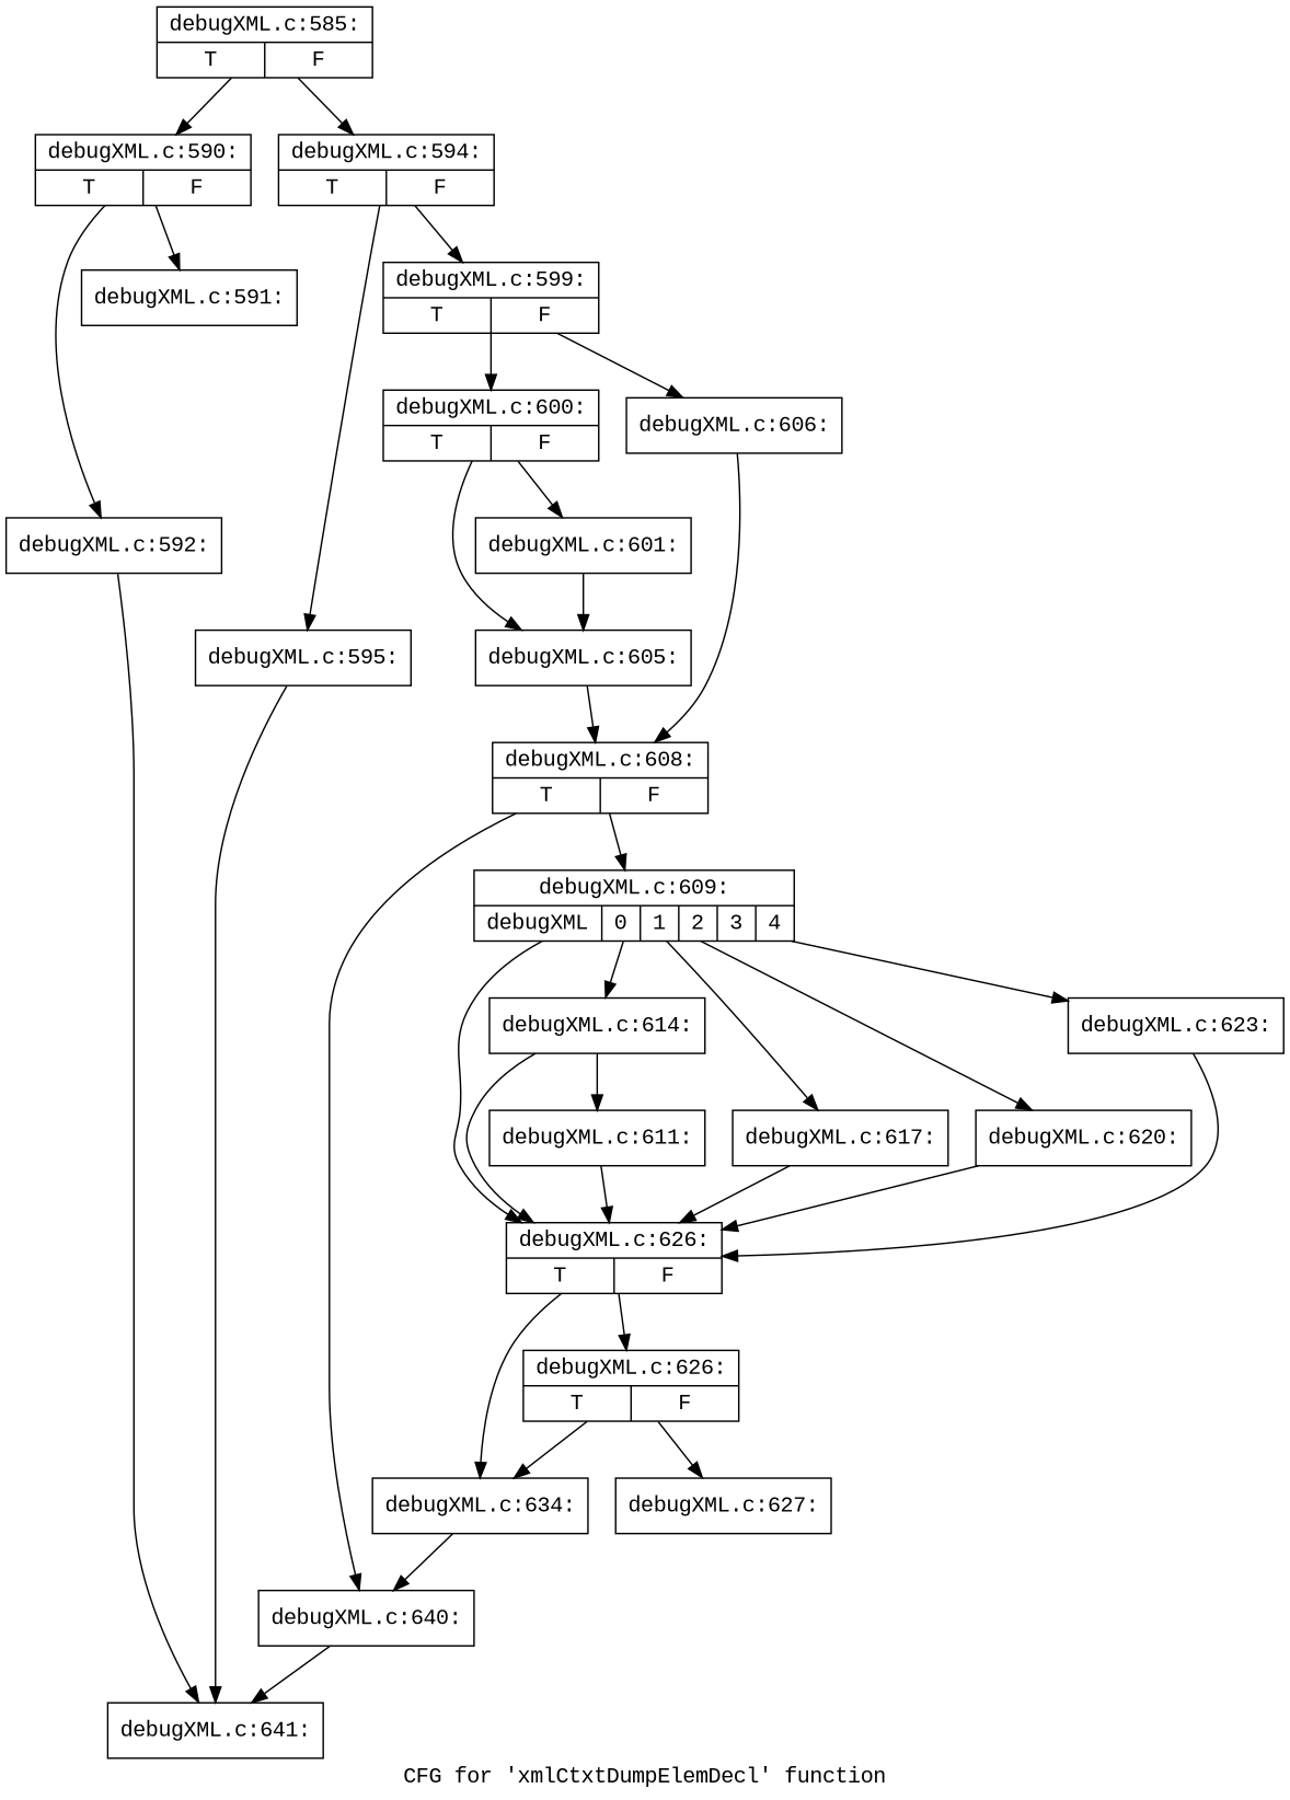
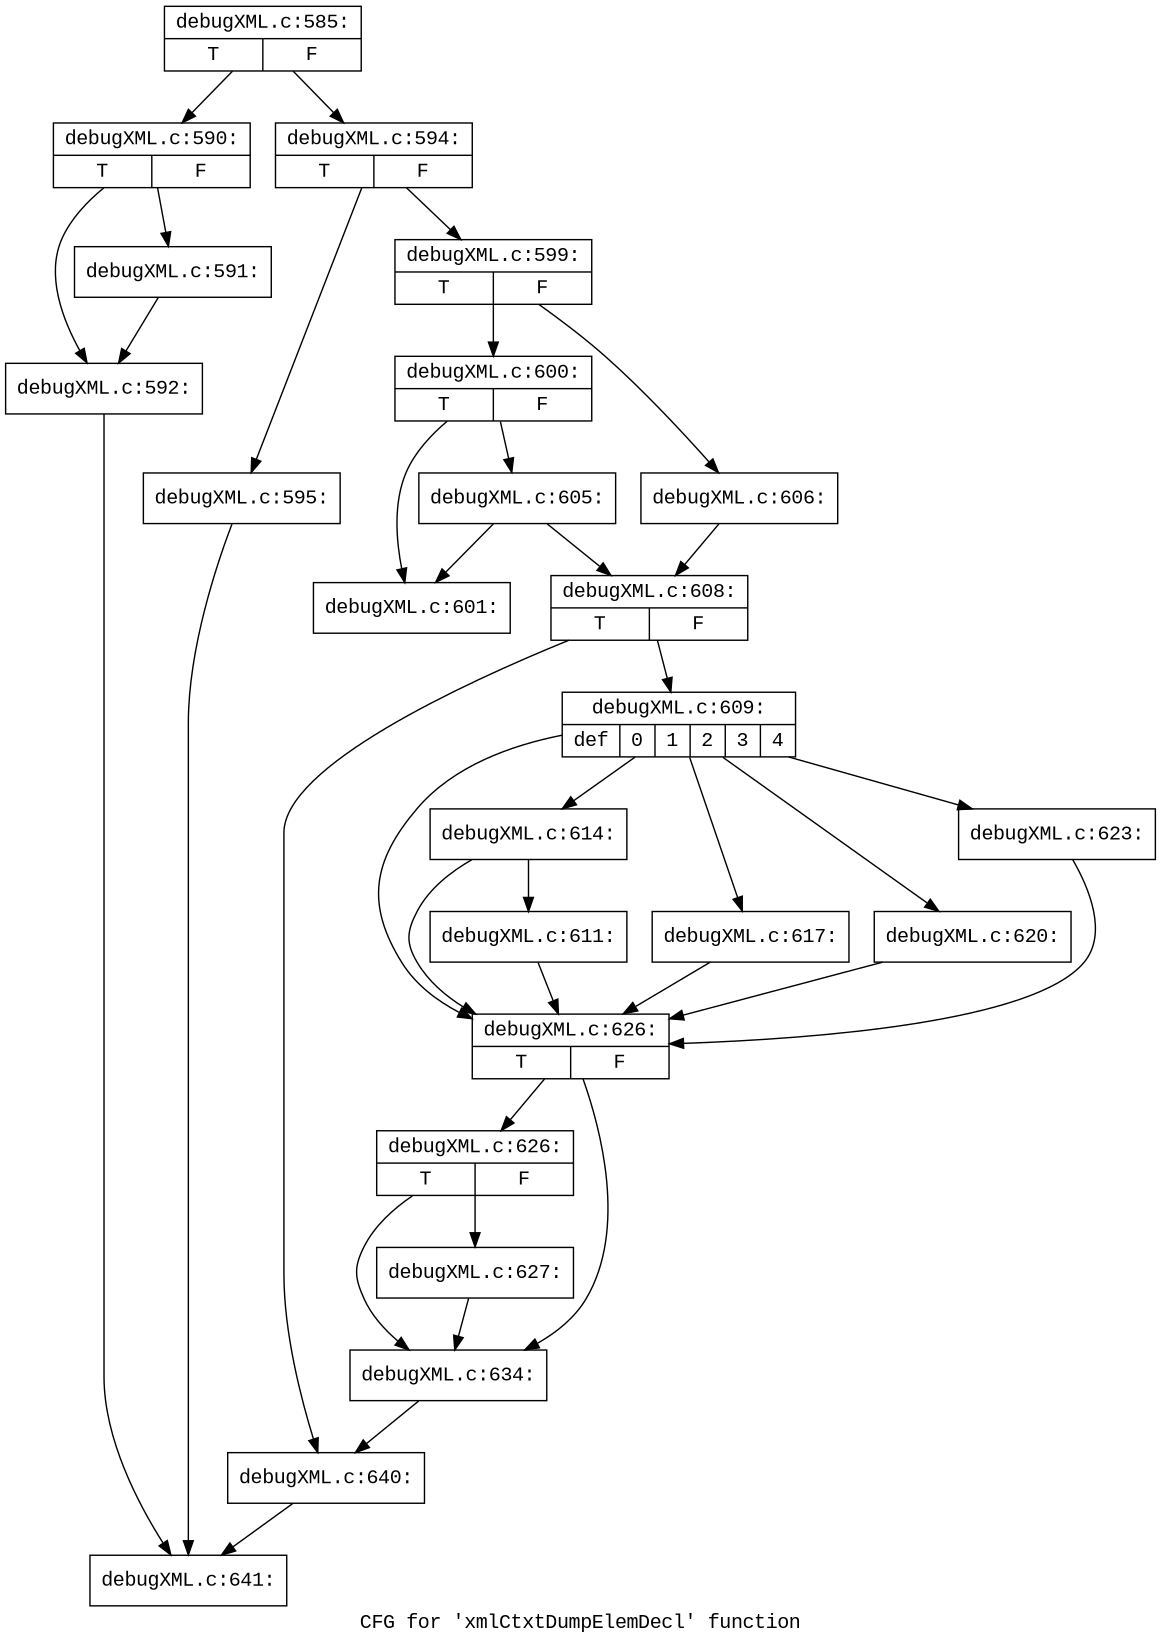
  digraph {
    fontname="Liberation Mono"
    label="CFG for 'xmlCtxtDumpElemDecl' function"
    node [fontname="Liberation Mono" shape=record]
    edge [fontname="Liberation Mono"]
    n1 [label="{debugXML.c:585:|{<s0>T|<s1>F}}"]
    n2 [label="{debugXML.c:590:|{<s0>T|<s1>F}}"]
    n3 [label="{debugXML.c:594:|{<s0>T|<s1>F}}"]
    n4 [label="{debugXML.c:592:}"]
    n5 [label="{debugXML.c:591:}"]
    n6 [label="{debugXML.c:595:}"]
    n7 [label="{debugXML.c:599:|{<s0>T|<s1>F}}"]
    n8 [label="{debugXML.c:641:}"]
    n9 [label="{debugXML.c:600:|{<s0>T|<s1>F}}"]
    n10 [label="{debugXML.c:606:}"]
    n11 [label="{debugXML.c:605:}"]
    n12 [label="{debugXML.c:601:}"]
    n13 [label="{debugXML.c:608:|{<s0>T|<s1>F}}"]
    n14 [label="{debugXML.c:640:}"]
-   n15 [label="{debugXML.c:609:|{<s0>debugXML|<s1>0|<s2>1|<s3>2|<s4>3|<s5>4}}"]
+   n15 [label="{debugXML.c:609:|{<s0>def|<s1>0|<s2>1|<s3>2|<s4>3|<s5>4}}"]
    n16 [label="{debugXML.c:626:|{<s0>T|<s1>F}}"]
    n17 [label="{debugXML.c:614:}"]
    n18 [label="{debugXML.c:617:}"]
    n19 [label="{debugXML.c:620:}"]
    n20 [label="{debugXML.c:623:}"]
    n21 [label="{debugXML.c:626:|{<s0>T|<s1>F}}"]
    n22 [label="{debugXML.c:634:}"]
    n23 [label="{debugXML.c:611:}"]
    n24 [label="{debugXML.c:627:}"]
    n1 -> n2
    n1 -> n3
    n2 -> n4
    n2 -> n5
    n3 -> n6
    n3 -> n7
    n4 -> n8
+   n5 -> n4
    n6 -> n8
    n7 -> n9
    n7 -> n10
    n9 -> n11
    n9 -> n12
    n10 -> n13
    n11 -> n13
-   n12 -> n11
+   n11 -> n12
    n13 -> n14
    n13 -> n15
    n14 -> n8
    n15 -> n16
    n15 -> n17
    n15 -> n18
    n15 -> n19
    n15 -> n20
    n16 -> n21
    n16 -> n22
    n17 -> n16
    n17 -> n23
    n18 -> n16
    n19 -> n16
    n20 -> n16
    n21 -> n22
    n21 -> n24
    n22 -> n14
    n23 -> n16
+   n24 -> n22
  }
